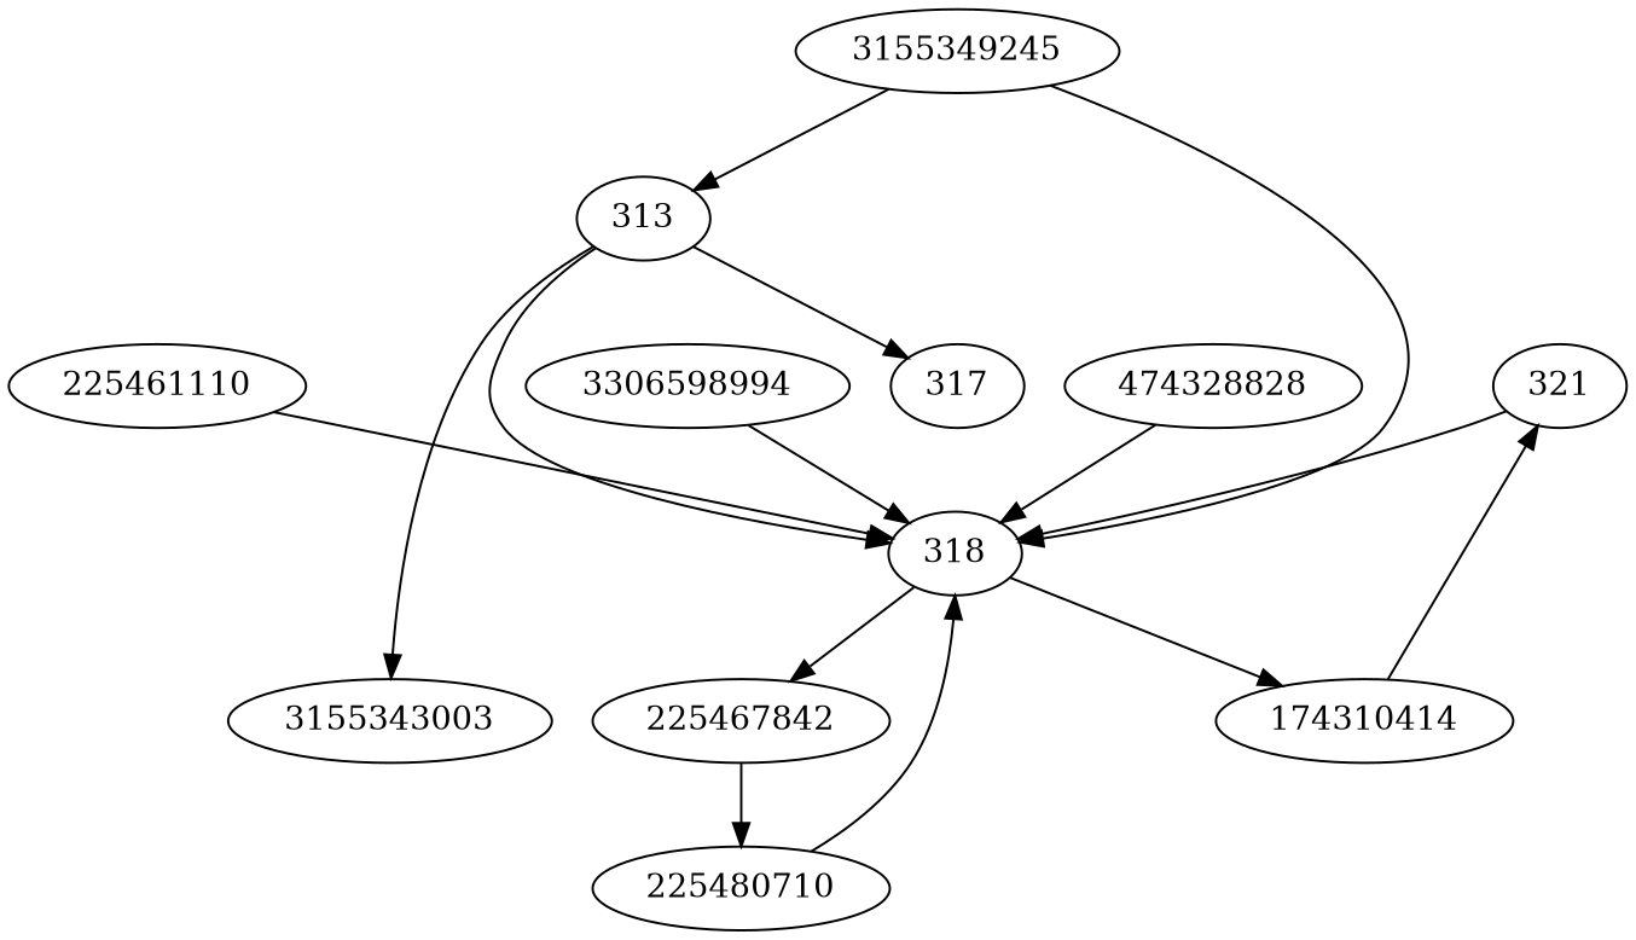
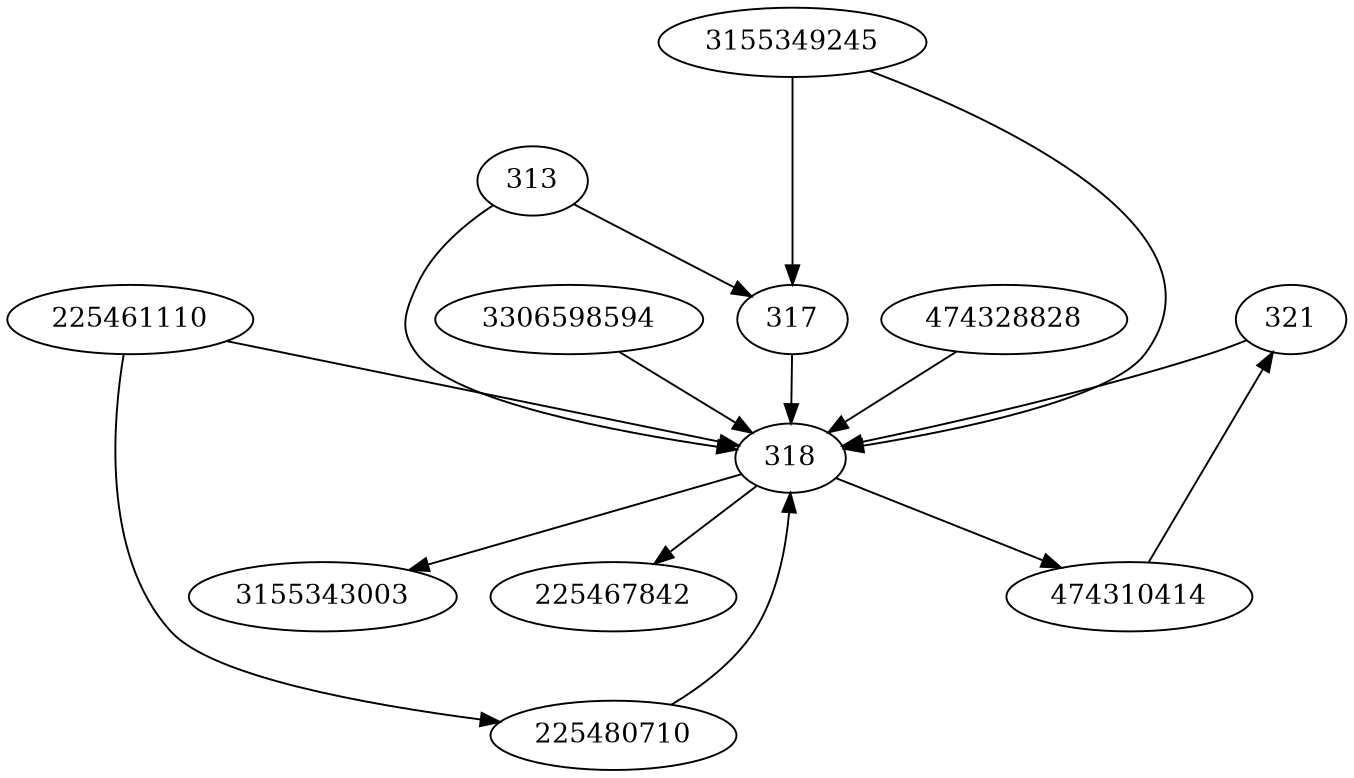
  strict digraph {
    321
    318
    225467842
-   474310414 [label=174310414]
+   474310414
    n5 [label=3155343003]
    n6 [label=225480710]
-   3306598994
+   3306598994 [label=3306598594]
    225461110
    313
    317
    474328828
    3155349245
    321 -> 318
    318 -> 225467842
    318 -> 474310414
-   313 -> n5
+   318 -> n5
    474310414 -> 321
    n6 -> 318
    3306598994 -> 318
    225461110 -> 318
-   225467842 -> n6
+   225461110 -> n6
    313 -> 318
    313 -> 317
+   317 -> 318
    474328828 -> 318
    3155349245 -> 318
-   3155349245 -> 313
+   3155349245 -> 317
  }
